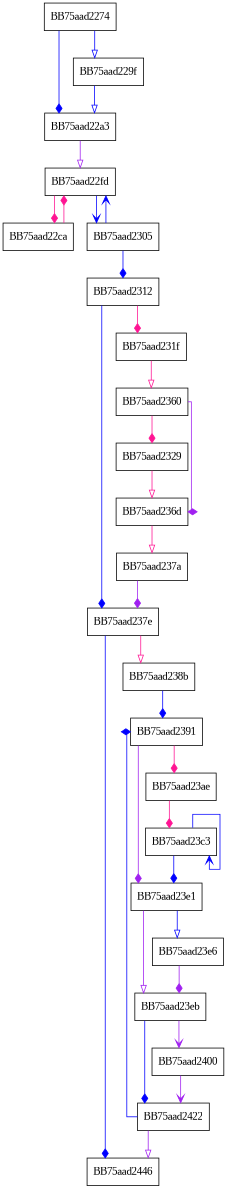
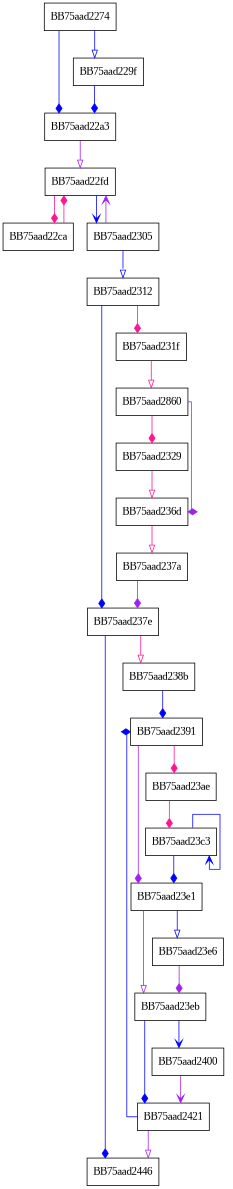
  digraph {
    fontname="Liberation Serif"
    splines=ortho
    node [fontname="Liberation Serif" shape=box]
    edge [arrowhead=diamond color=blue fontname="Liberation Serif"]
    BB75aad2274
    BB75aad22a3
    BB75aad229f
    BB75aad22fd
    BB75aad22ca
    BB75aad2305
    BB75aad2312
    BB75aad237e
    BB75aad231f
    BB75aad2446
    BB75aad238b
-   BB75aad2360
+   BB75aad2360 [label=BB75aad2860]
    BB75aad2391
    BB75aad2329
    BB75aad236d
    BB75aad237a
    BB75aad23e1
    BB75aad23ae
    BB75aad23eb
    BB75aad23e6
    BB75aad23c3
-   BB75aad2422
+   BB75aad2422 [label=BB75aad2421]
    BB75aad2400
    BB75aad2274 -> BB75aad22a3
    BB75aad2274 -> BB75aad229f [arrowhead=onormal]
    BB75aad22a3 -> BB75aad22fd [arrowhead=onormal color=purple]
-   BB75aad229f -> BB75aad22a3 [arrowhead=onormal]
+   BB75aad229f -> BB75aad22a3
    BB75aad22fd -> BB75aad22ca [color=deeppink]
    BB75aad22fd -> BB75aad2305 [arrowhead=vee]
    BB75aad22ca -> BB75aad22fd [color=deeppink]
-   BB75aad2305 -> BB75aad22fd [arrowhead=vee]
-   BB75aad2305 -> BB75aad2312
+   BB75aad2305 -> BB75aad22fd [arrowhead=vee color=purple]
+   BB75aad2305 -> BB75aad2312 [arrowhead=onormal]
    BB75aad2312 -> BB75aad237e
    BB75aad2312 -> BB75aad231f [color=deeppink]
    BB75aad237e -> BB75aad2446
    BB75aad237e -> BB75aad238b [arrowhead=onormal color=deeppink]
    BB75aad231f -> BB75aad2360 [arrowhead=onormal color=deeppink]
    BB75aad238b -> BB75aad2391
    BB75aad2360 -> BB75aad2329 [color=deeppink]
    BB75aad2360 -> BB75aad236d [color=purple]
    BB75aad2391 -> BB75aad23e1 [color=purple]
    BB75aad2391 -> BB75aad23ae [color=deeppink]
    BB75aad2329 -> BB75aad236d [arrowhead=onormal color=deeppink]
    BB75aad236d -> BB75aad237a [arrowhead=onormal color=deeppink]
    BB75aad237a -> BB75aad237e [color=purple]
    BB75aad23e1 -> BB75aad23eb [arrowhead=onormal color=purple]
    BB75aad23e1 -> BB75aad23e6 [arrowhead=onormal]
    BB75aad23ae -> BB75aad23c3 [color=deeppink]
    BB75aad23eb -> BB75aad2422
-   BB75aad23eb -> BB75aad2400 [arrowhead=vee color=purple]
+   BB75aad23eb -> BB75aad2400 [arrowhead=vee]
    BB75aad23e6 -> BB75aad23eb [color=purple]
    BB75aad23c3 -> BB75aad23e1
    BB75aad23c3 -> BB75aad23c3 [arrowhead=vee]
    BB75aad2422 -> BB75aad2446 [arrowhead=onormal color=purple]
    BB75aad2422 -> BB75aad2391
    BB75aad2400 -> BB75aad2422 [arrowhead=vee color=purple]
  }
